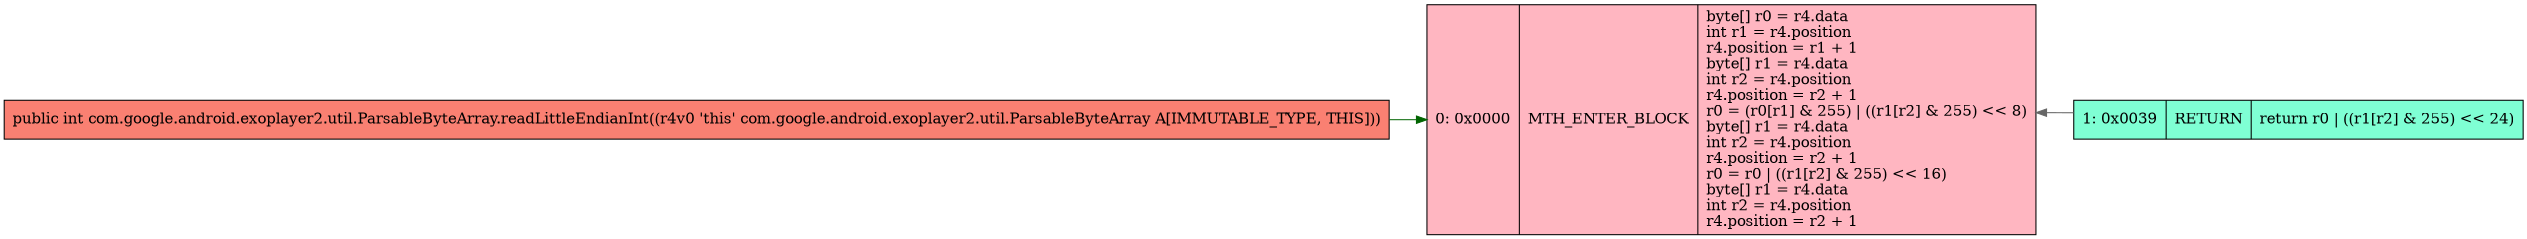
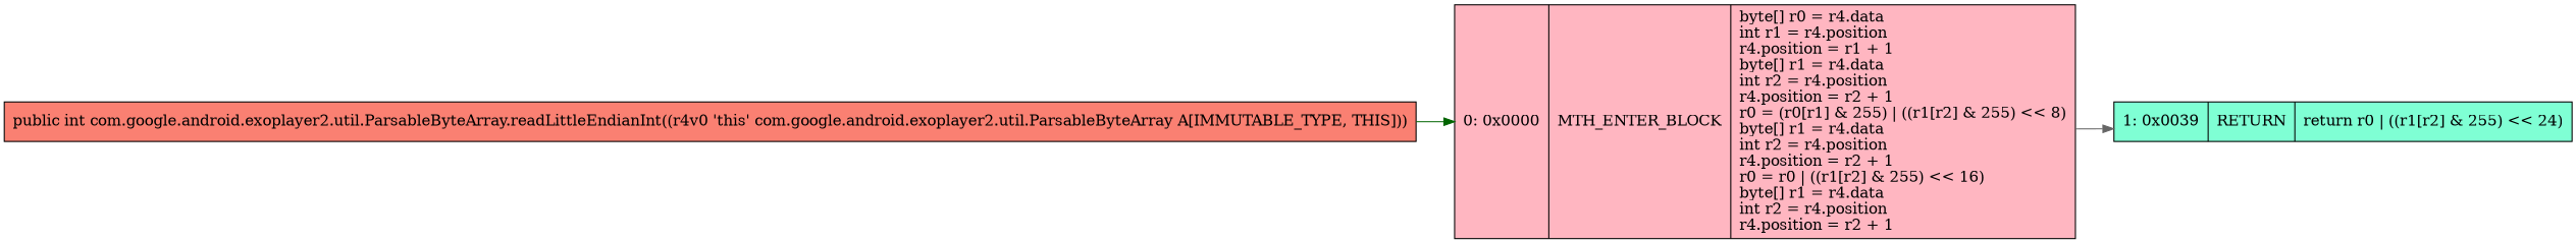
  digraph {
    rankdir=LR
    node [shape=record style=filled]
    n1 [label="{0\:\ 0x0000|MTH_ENTER_BLOCK\l|byte[] r0 = r4.data\lint r1 = r4.position\lr4.position = r1 + 1\lbyte[] r1 = r4.data\lint r2 = r4.position\lr4.position = r2 + 1\lr0 = (r0[r1] & 255) \| ((r1[r2] & 255) \<\< 8)\lbyte[] r1 = r4.data\lint r2 = r4.position\lr4.position = r2 + 1\lr0 = r0 \| ((r1[r2] & 255) \<\< 16)\lbyte[] r1 = r4.data\lint r2 = r4.position\lr4.position = r2 + 1\l}" fillcolor=lightpink]
    n2 [label="{1\:\ 0x0039|RETURN\l|return r0 \| ((r1[r2] & 255) \<\< 24)\l}" fillcolor=aquamarine]
    n3 [label="{public int com.google.android.exoplayer2.util.ParsableByteArray.readLittleEndianInt((r4v0 'this' com.google.android.exoplayer2.util.ParsableByteArray A[IMMUTABLE_TYPE, THIS])) }" fillcolor=salmon]
-   n2 -> n1 [color=gray40]
+   n1 -> n2 [color=gray40]
    n3 -> n1 [color=darkgreen]
  }
